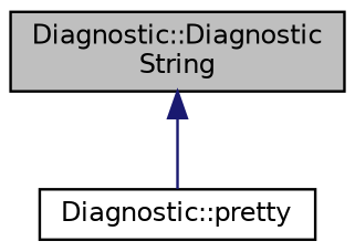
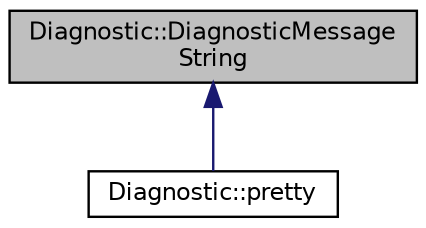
  digraph {
    rankdir=TB
    node [color=black fontname=Helvetica fontsize=10 shape=record style=filled]
-   n1 [fillcolor=grey75 fontcolor=black height=0.2 label="Diagnostic::Diagnostic\lString" width=0.4]
+   n1 [fillcolor=grey75 fontcolor=black height=0.2 label="Diagnostic::DiagnosticMessage\lString" width=0.4]
    n2 [fillcolor=white height=0.2 label="Diagnostic::pretty" width=0.4]
    n1 -> n2 [color=midnightblue dir=back fontname=Helvetica fontsize=10 labelfontname=Helvetica labelfontsize=10 style=solid]
  }
